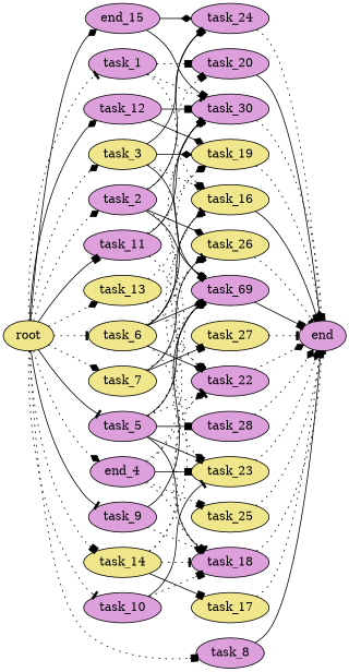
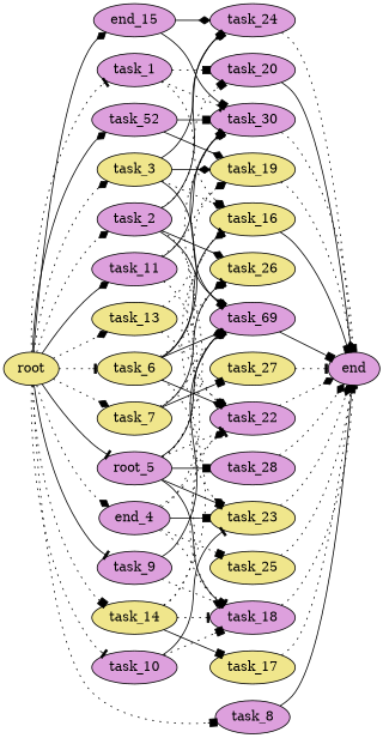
  digraph {
    rankdir=LR
    node [fillcolor=plum style=filled]
    edge [arrowhead=diamond style=dotted]
    root [fillcolor=khaki]
    task_1
    task_2
    task_3 [fillcolor=khaki]
    n5 [label=end_4]
-   task_5
+   task_5 [label=root_5]
    task_6 [fillcolor=khaki]
    task_7 [fillcolor=khaki]
    task_8
    task_9
    task_10
    task_11
-   task_12
+   task_12 [label=task_52]
    task_13 [fillcolor=khaki]
    task_14 [fillcolor=khaki]
    n16 [label=end_15]
    task_16 [fillcolor=khaki]
    task_20
    task_30
    task_22
    task_24
    task_26 [fillcolor=khaki]
    n23 [label=task_69]
    task_19 [fillcolor=khaki]
    task_18
    task_23 [fillcolor=khaki]
    task_25 [fillcolor=khaki]
    task_28
    task_27 [fillcolor=khaki]
    end
    task_17 [fillcolor=khaki]
    root -> task_1 [arrowhead=tee]
    root -> task_2
    root -> task_3
    root -> n5
    root -> task_5 [arrowhead=tee style=solid]
    root -> task_6 [arrowhead=tee]
    root -> task_7
    root -> task_8 [arrowhead=box]
    root -> task_9 [arrowhead=tee style=solid]
    root -> task_10 [arrowhead=tee]
-   root -> task_11 [arrowhead=box style=solid]
+   root -> task_11 [style=solid]
    root -> task_12 [style=solid]
    root -> task_13
    root -> task_14 [arrowhead=box]
    root -> n16 [style=solid]
    task_1 -> task_16
    task_1 -> task_20 [arrowhead=box]
    task_1 -> task_30 [arrowhead=tee]
    task_2 -> task_20 [arrowhead=box]
    task_2 -> task_22 [arrowhead=box]
    task_2 -> task_24 [arrowhead=box style=solid]
    task_2 -> task_26 [style=solid]
    task_2 -> n23 [style=solid]
    task_3 -> task_16
    task_3 -> task_24 [style=solid]
    task_3 -> n23 [arrowhead=box style=solid]
    task_3 -> task_19 [style=solid]
    n5 -> task_16 [arrowhead=tee]
    n5 -> task_22 [arrowhead=tee]
    n5 -> task_18 [arrowhead=tee]
    n5 -> task_23 [arrowhead=box style=solid]
    n5 -> task_25 [arrowhead=box]
    task_5 -> task_30 [arrowhead=tee]
    task_5 -> task_22 [arrowhead=tee]
    task_5 -> task_26
    task_5 -> n23 [arrowhead=box style=solid]
    task_5 -> task_18 [arrowhead=box style=solid]
    task_5 -> task_23 [arrowhead=box style=solid]
    task_5 -> task_28 [arrowhead=box style=solid]
    task_6 -> task_16 [style=solid]
    task_6 -> task_30 [arrowhead=box style=solid]
    task_6 -> task_22 [style=solid]
    task_6 -> task_26
    task_6 -> n23 [style=solid]
    task_6 -> task_18 [arrowhead=tee]
    task_7 -> task_26 [arrowhead=tee style=solid]
    task_7 -> n23
    task_7 -> task_27 [arrowhead=box style=solid]
    task_8 -> end [arrowhead=box style=solid]
    task_9 -> n23 [arrowhead=box style=solid]
    task_9 -> task_18
    task_10 -> task_18 [arrowhead=box]
    task_10 -> task_23 [arrowhead=tee style=solid]
    task_11 -> task_30 [style=solid]
    task_11 -> task_19
    task_11 -> task_23
    task_12 -> task_30 [arrowhead=box style=solid]
    task_12 -> task_19 [style=solid]
    task_13 -> task_22
    task_13 -> task_19
    task_14 -> task_16 [arrowhead=tee]
    task_14 -> task_22
    task_14 -> task_18 [arrowhead=tee]
    task_14 -> task_17 [arrowhead=box style=solid]
    n16 -> task_30 [arrowhead=box style=solid]
    n16 -> task_24 [style=solid]
    task_16 -> end [arrowhead=box style=solid]
    task_20 -> end [style=solid]
    task_30 -> end [arrowhead=box]
    task_22 -> end
    task_24 -> end [arrowhead=tee]
-   task_26 -> end [arrowhead=tee]
    n23 -> end [arrowhead=box style=solid]
    task_19 -> end [arrowhead=tee]
    task_18 -> end [arrowhead=tee]
    task_23 -> end
    task_25 -> end [arrowhead=tee]
    task_28 -> end
    task_27 -> end [arrowhead=tee]
    task_17 -> end [arrowhead=tee]
  }
